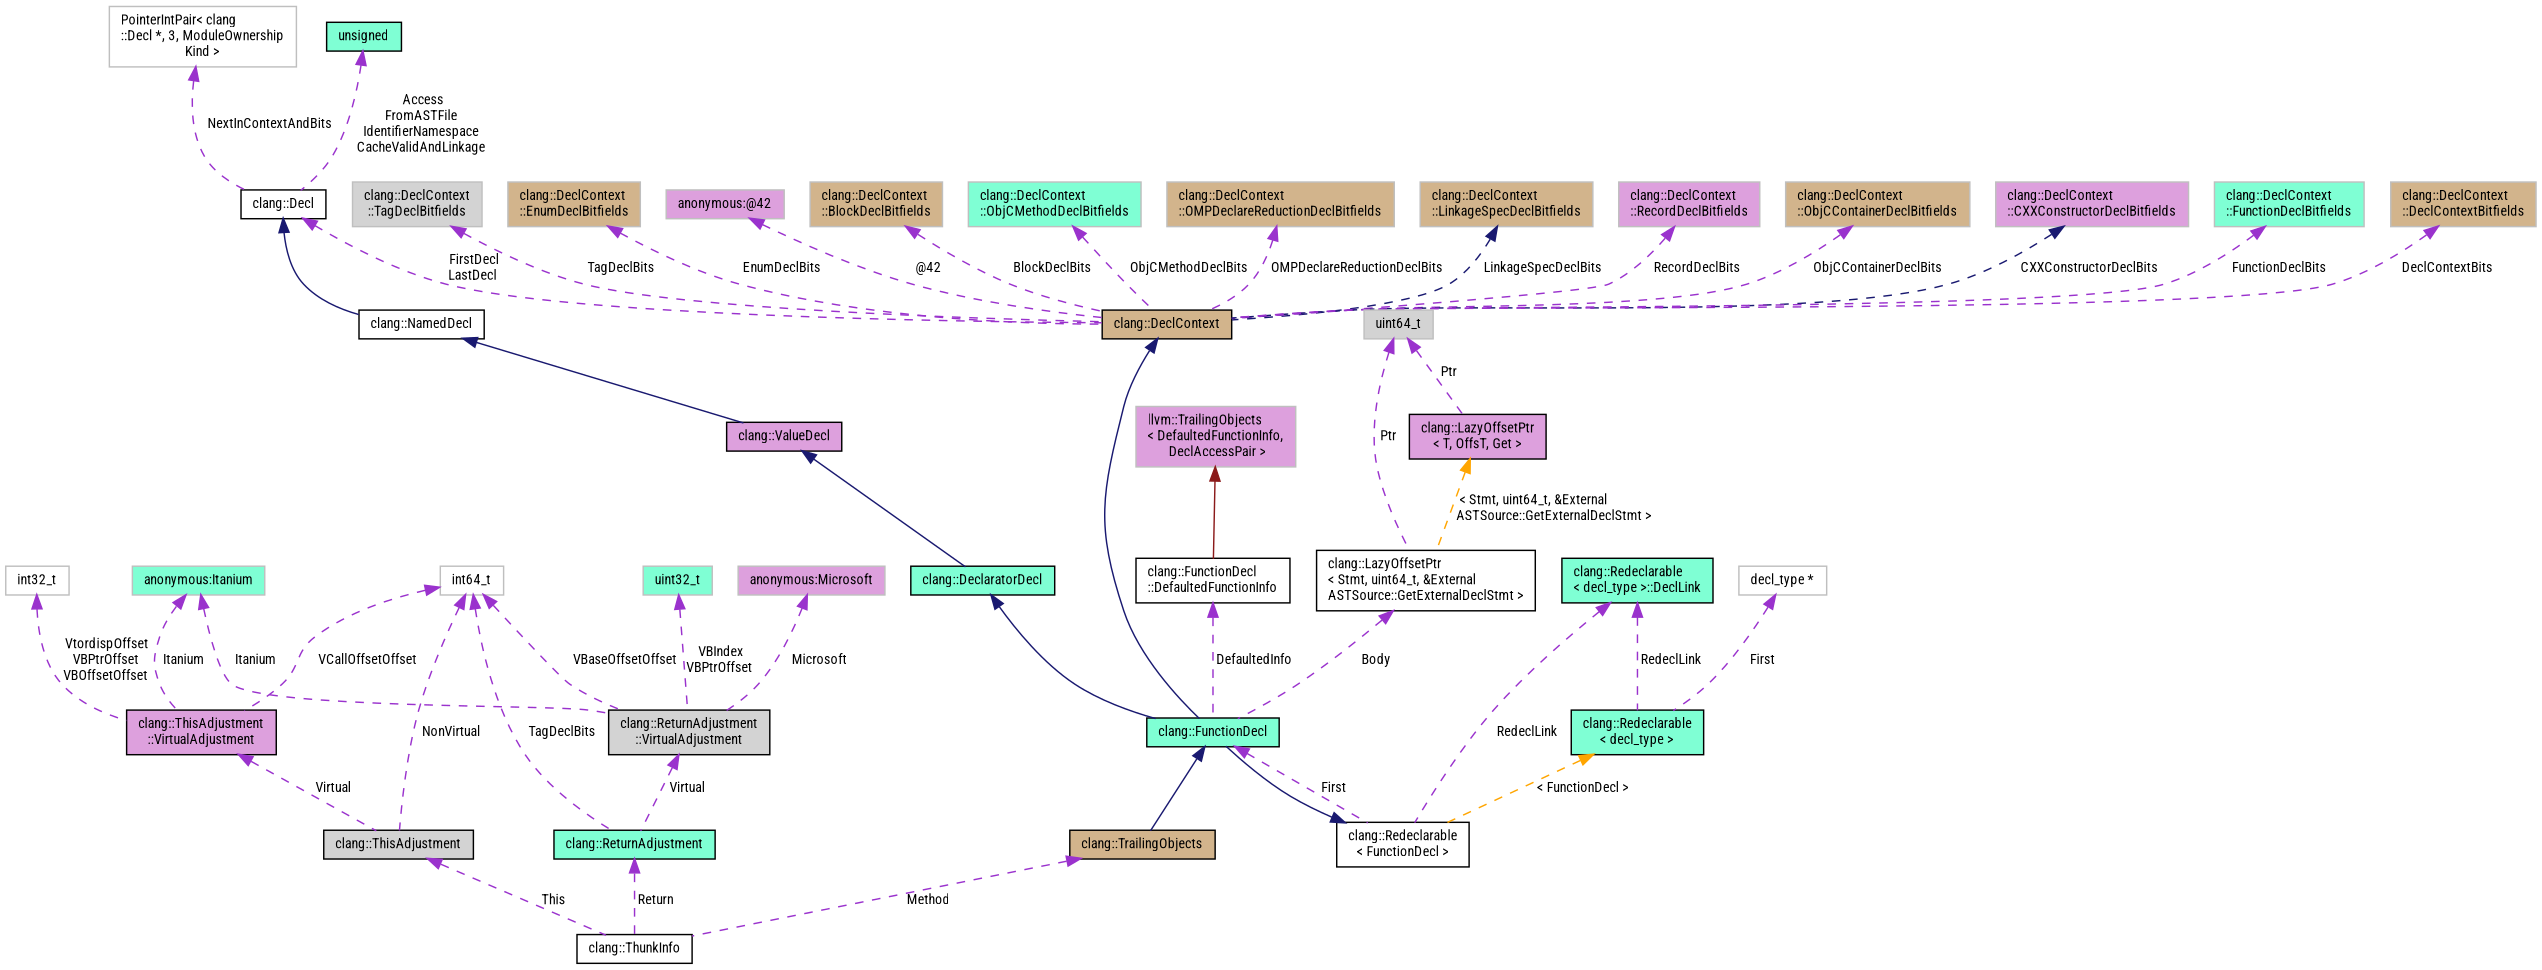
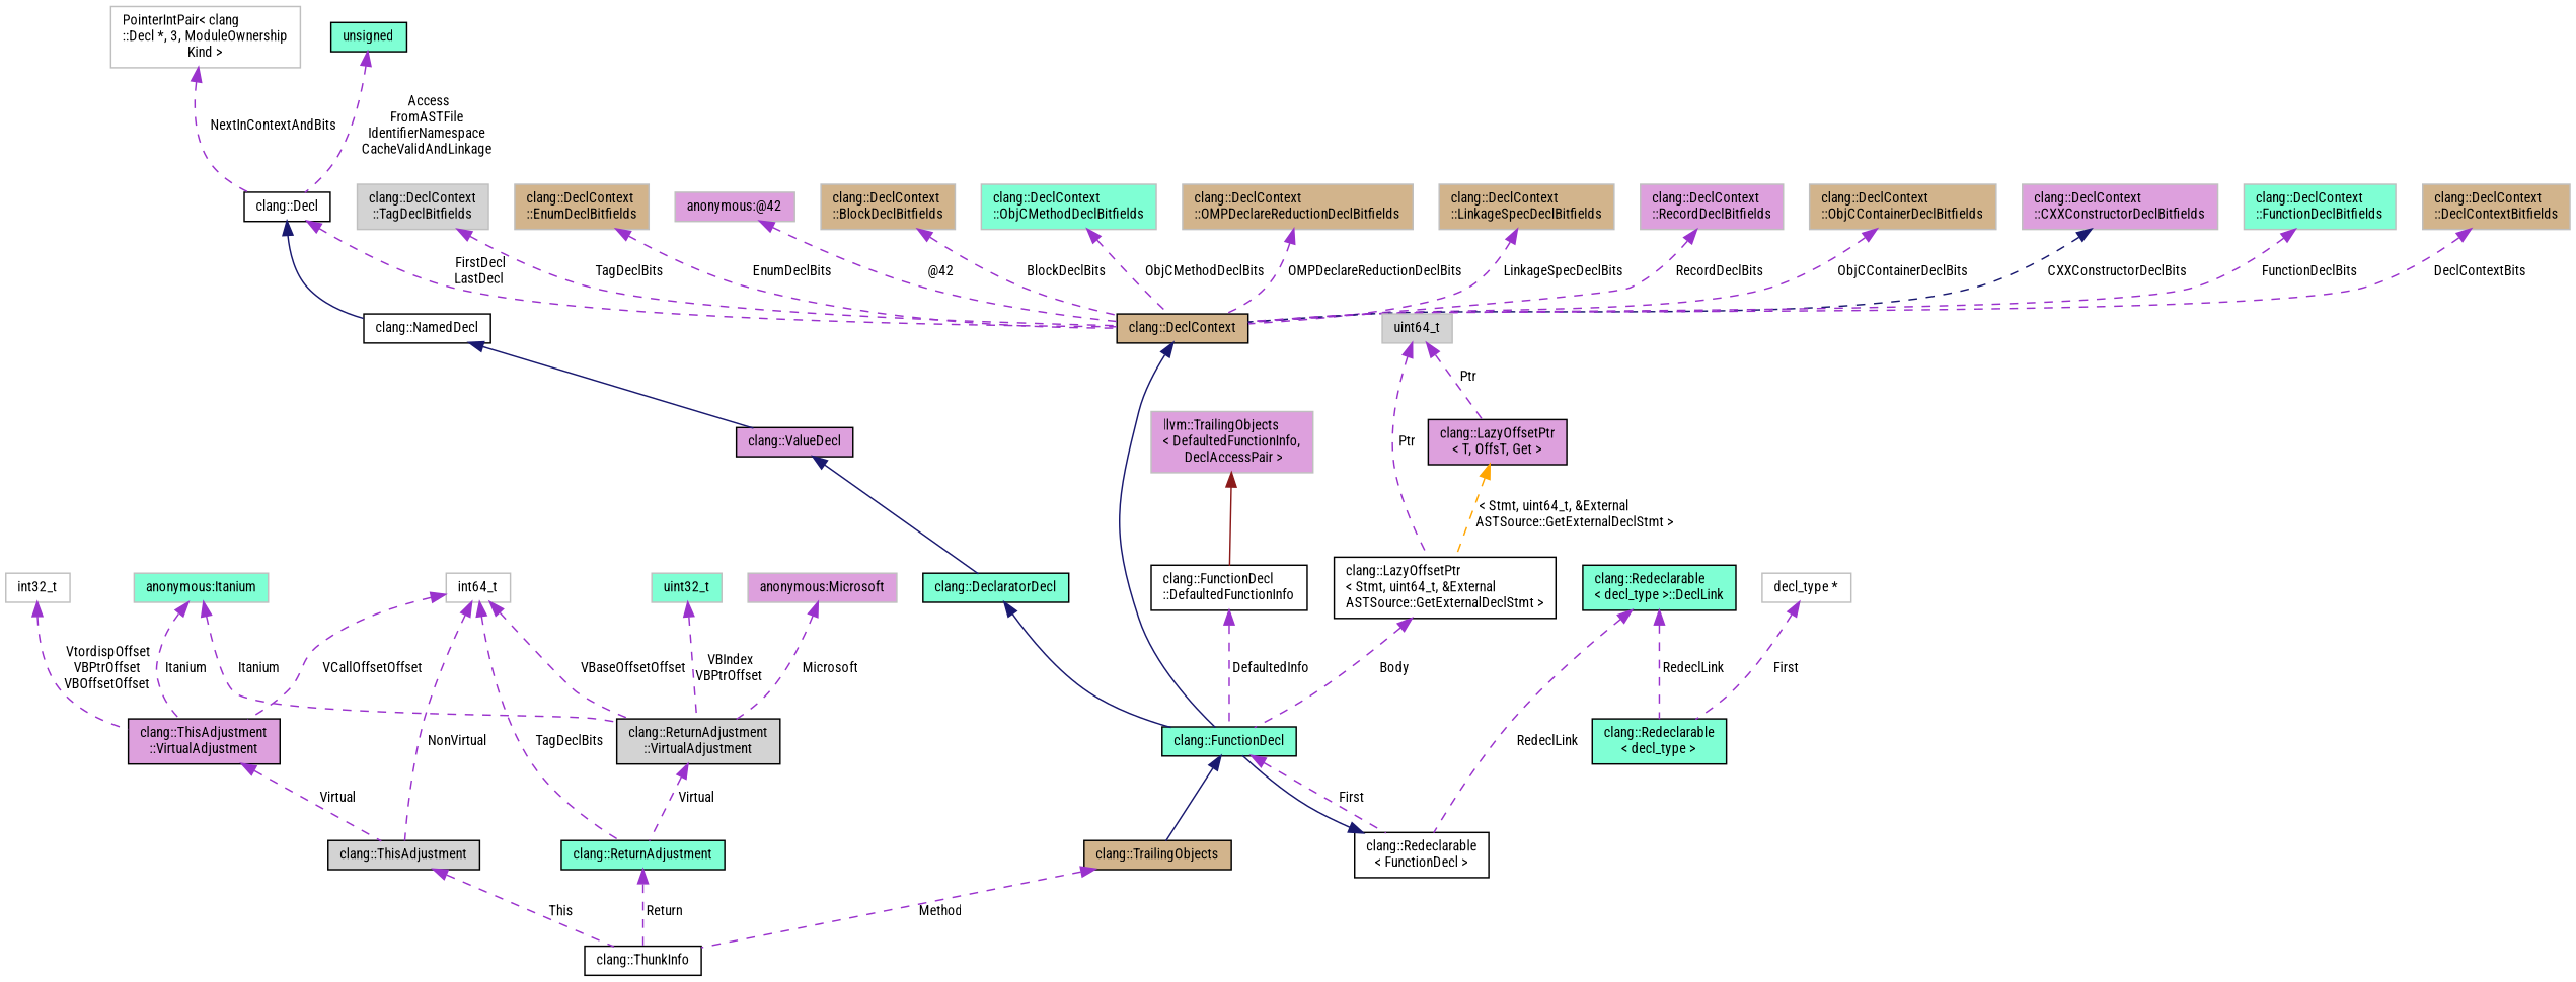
  digraph {
    fontname="Roboto Condensed"
    rankdir=TB
    node [color=grey75 fillcolor=white fontname="Roboto Condensed" fontsize=10 shape=record style=filled]
    edge [color=darkorchid3 dir=back fontname="Roboto Condensed" fontsize=10 labelfontname=Helvetica labelfontsize=10 style=dashed]
    n1 [color=black fontcolor=black height=0.2 label="clang::ThunkInfo" width=0.4]
    n2 [color=black fillcolor=tan height=0.2 label="clang::TrailingObjects" width=0.4]
    n3 [color=black fillcolor=aquamarine height=0.2 label="clang::FunctionDecl" width=0.4]
    n4 [color=black height=0.2 label="clang::Redeclarable\l\< FunctionDecl \>" width=0.4]
    n5 [color=black fillcolor=aquamarine height=0.2 label="clang::DeclaratorDecl" width=0.4]
    n6 [color=black fillcolor=plum height=0.2 label="clang::ValueDecl" width=0.4]
    n7 [color=black height=0.2 label="clang::NamedDecl" width=0.4]
    n8 [color=black height=0.2 label="clang::Decl" width=0.4]
    n9 [color=black fillcolor=tan height=0.2 label="clang::DeclContext" width=0.4]
    n10 [height=0.2 label="PointerIntPair\< clang\l::Decl *, 3, ModuleOwnership\lKind \>" width=0.4]
    n11 [color=black fillcolor=aquamarine height=0.2 label=unsigned width=0.4]
    n12 [fillcolor=lightgrey height=0.2 label="clang::DeclContext\l::TagDeclBitfields" width=0.4]
    n13 [fillcolor=tan height=0.2 label="clang::DeclContext\l::EnumDeclBitfields" width=0.4]
    n14 [fillcolor=plum height=0.2 label="anonymous:@42" width=0.4]
    n15 [fillcolor=tan height=0.2 label="clang::DeclContext\l::BlockDeclBitfields" width=0.4]
    n16 [fillcolor=aquamarine height=0.2 label="clang::DeclContext\l::ObjCMethodDeclBitfields" width=0.4]
    n17 [fillcolor=tan height=0.2 label="clang::DeclContext\l::OMPDeclareReductionDeclBitfields" width=0.4]
    n18 [fillcolor=tan height=0.2 label="clang::DeclContext\l::LinkageSpecDeclBitfields" width=0.4]
    n19 [fillcolor=plum height=0.2 label="clang::DeclContext\l::RecordDeclBitfields" width=0.4]
    n20 [fillcolor=tan height=0.2 label="clang::DeclContext\l::ObjCContainerDeclBitfields" width=0.4]
    n21 [fillcolor=plum height=0.2 label="clang::DeclContext\l::CXXConstructorDeclBitfields" width=0.4]
    n22 [fillcolor=aquamarine height=0.2 label="clang::DeclContext\l::FunctionDeclBitfields" width=0.4]
    n23 [fillcolor=tan height=0.2 label="clang::DeclContext\l::DeclContextBitfields" width=0.4]
    n24 [color=black fillcolor=aquamarine height=0.2 label="clang::Redeclarable\l\< decl_type \>::DeclLink" width=0.4]
    n25 [color=black fillcolor=aquamarine height=0.2 label="clang::Redeclarable\l\< decl_type \>" width=0.4]
    n26 [height=0.2 label="decl_type *" width=0.4]
    n27 [color=black height=0.2 label="clang::FunctionDecl\l::DefaultedFunctionInfo" width=0.4]
    n28 [fillcolor=plum height=0.2 label="llvm::TrailingObjects\l\< DefaultedFunctionInfo,\l DeclAccessPair \>" width=0.4]
    n29 [color=black height=0.2 label="clang::LazyOffsetPtr\l\< Stmt, uint64_t, &External\lASTSource::GetExternalDeclStmt \>" width=0.4]
    n30 [fillcolor=lightgrey height=0.2 label=uint64_t width=0.4]
    n31 [color=black fillcolor=plum height=0.2 label="clang::LazyOffsetPtr\l\< T, OffsT, Get \>" width=0.4]
    n32 [color=black fillcolor=aquamarine height=0.2 label="clang::ReturnAdjustment" width=0.4]
    n33 [color=black fillcolor=lightgrey height=0.2 label="clang::ReturnAdjustment\l::VirtualAdjustment" width=0.4]
    n34 [height=0.2 label=int64_t width=0.4]
    n35 [color=black fillcolor=lightgrey height=0.2 label="clang::ThisAdjustment" width=0.4]
    n36 [color=black fillcolor=plum height=0.2 label="clang::ThisAdjustment\l::VirtualAdjustment" width=0.4]
    n37 [fillcolor=aquamarine height=0.2 label=uint32_t width=0.4]
    n38 [fillcolor=aquamarine height=0.2 label="anonymous:Itanium" width=0.4]
    n39 [fillcolor=plum height=0.2 label="anonymous:Microsoft" width=0.4]
    n40 [height=0.2 label=int32_t width=0.4]
    n2 -> n1 [label=" Method"]
    n3 -> n2 [color=midnightblue style=solid]
    n3 -> n4 [label=" First"]
    n4 -> n3 [color=midnightblue style=solid]
    n5 -> n3 [color=midnightblue style=solid]
    n6 -> n5 [color=midnightblue style=solid]
    n7 -> n6 [color=midnightblue style=solid]
    n8 -> n7 [color=midnightblue style=solid]
    n8 -> n9 [label=" FirstDecl\nLastDecl"]
    n9 -> n3 [color=midnightblue style=solid]
    n10 -> n8 [label=" NextInContextAndBits"]
    n11 -> n8 [label=" Access\nFromASTFile\nIdentifierNamespace\nCacheValidAndLinkage"]
    n12 -> n9 [label=" TagDeclBits"]
    n13 -> n9 [label=" EnumDeclBits"]
    n14 -> n9 [label=" @42"]
    n15 -> n9 [label=" BlockDeclBits"]
    n16 -> n9 [label=" ObjCMethodDeclBits"]
    n17 -> n9 [label=" OMPDeclareReductionDeclBits"]
-   n18 -> n9 [color=midnightblue label=" LinkageSpecDeclBits"]
+   n18 -> n9 [label=" LinkageSpecDeclBits"]
    n19 -> n9 [label=" RecordDeclBits"]
    n20 -> n9 [label=" ObjCContainerDeclBits"]
    n21 -> n9 [color=midnightblue label=" CXXConstructorDeclBits"]
    n22 -> n9 [label=" FunctionDeclBits"]
    n23 -> n9 [label=" DeclContextBits"]
    n24 -> n4 [label=" RedeclLink"]
    n24 -> n25 [label=" RedeclLink"]
-   n25 -> n4 [color=orange label=" \< FunctionDecl \>"]
    n26 -> n25 [label=" First"]
    n27 -> n3 [label=" DefaultedInfo"]
    n28 -> n27 [color=firebrick4 style=solid]
    n29 -> n3 [label=" Body"]
    n30 -> n29 [label=" Ptr"]
    n30 -> n31 [label=" Ptr"]
    n31 -> n29 [color=orange label=" \< Stmt, uint64_t, &External\lASTSource::GetExternalDeclStmt \>"]
    n32 -> n1 [label=" Return"]
    n33 -> n32 [label=" Virtual"]
    n34 -> n32 [label=" TagDeclBits"]
    n34 -> n33 [label=" VBaseOffsetOffset"]
    n34 -> n35 [label=" NonVirtual"]
    n34 -> n36 [label=" VCallOffsetOffset"]
    n35 -> n1 [label=" This"]
    n36 -> n35 [label=" Virtual"]
    n37 -> n33 [label=" VBIndex\nVBPtrOffset"]
    n38 -> n33 [label=" Itanium"]
    n38 -> n36 [label=" Itanium"]
    n39 -> n33 [label=" Microsoft"]
    n40 -> n36 [label=" VtordispOffset\nVBPtrOffset\nVBOffsetOffset"]
  }
